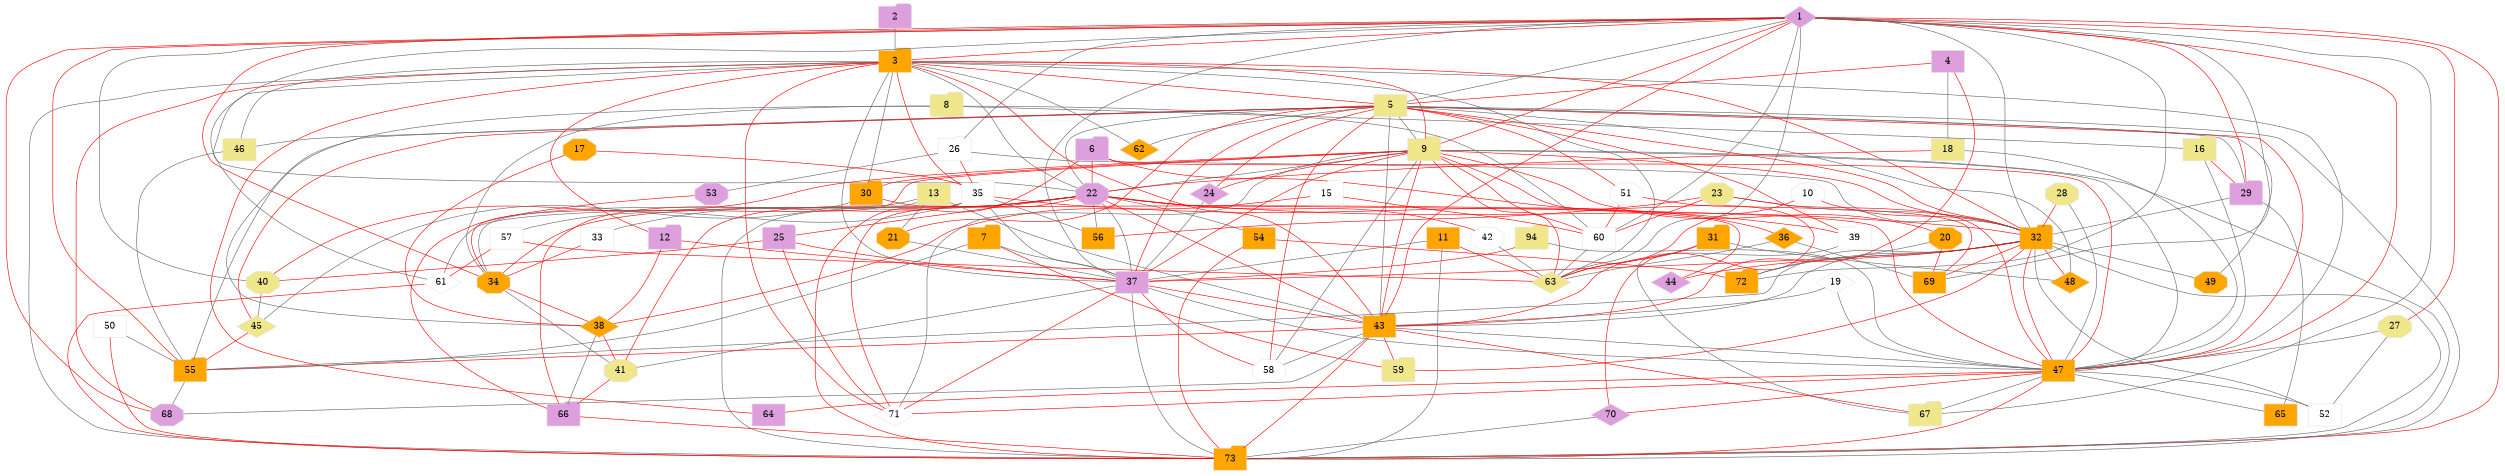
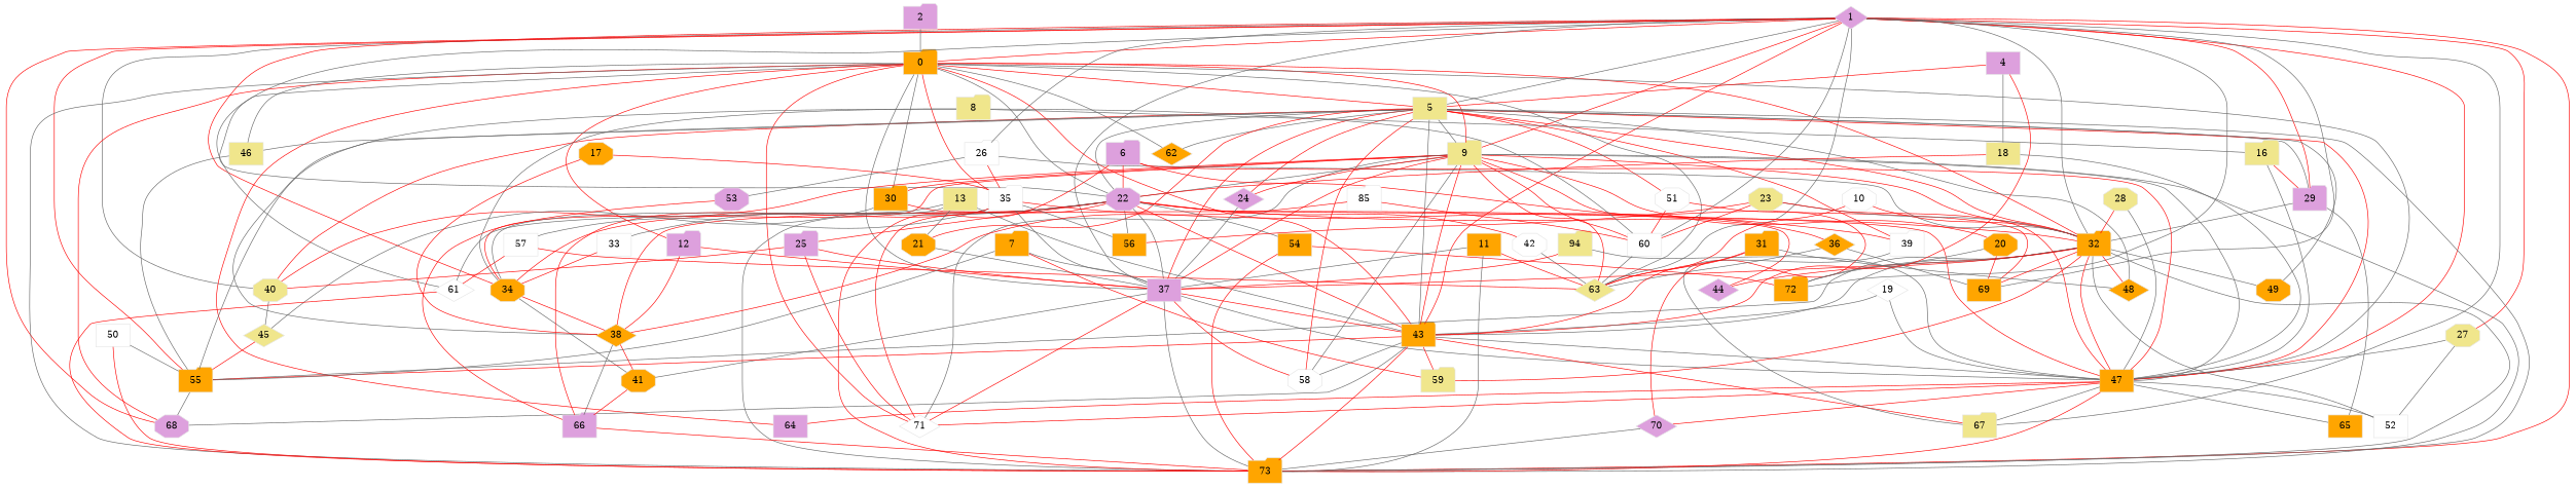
  graph {
    node [color=gray90 fillcolor=orange shape=folder style=filled]
    edge [color=red weight=1.0]
    1 [fillcolor=plum shape=diamond]
-   3
+   3 [label=0]
    5 [fillcolor=khaki shape=box]
    9 [fillcolor=khaki]
    22 [fillcolor=plum shape=octagon]
    26 [fillcolor=white]
    27 [fillcolor=khaki shape=octagon]
    29 [fillcolor=plum]
    32
    34 [shape=octagon]
    37 [fillcolor=plum shape=box]
    40 [fillcolor=khaki shape=octagon]
    43
    47 [shape=box]
    55
    60 [fillcolor=white shape=box]
    63 [fillcolor=khaki shape=diamond]
    67 [fillcolor=khaki]
    68 [fillcolor=plum shape=octagon]
    69 [shape=box]
    72
    73
    12 [fillcolor=plum]
    30
    35 [fillcolor=white]
    46 [fillcolor=khaki shape=box]
    61 [fillcolor=white shape=diamond]
    62 [shape=diamond]
    64 [fillcolor=plum shape=box]
    71 [fillcolor=white shape=diamond]
    21 [shape=octagon]
    24 [fillcolor=plum shape=diamond]
    39 [fillcolor=white]
    45 [fillcolor=khaki shape=diamond]
    48 [shape=diamond]
    49 [shape=octagon]
    51 [fillcolor=white shape=octagon]
    58 [fillcolor=white shape=octagon]
    20 [shape=octagon]
    70 [fillcolor=plum shape=diamond]
    38 [shape=diamond]
    25 [fillcolor=plum]
    33 [fillcolor=white shape=box]
    42 [fillcolor=white shape=octagon]
    54 [shape=box]
    56 [shape=box]
    53 [fillcolor=plum shape=octagon]
    52 [fillcolor=white shape=box]
    65 [shape=box]
    59 [fillcolor=khaki]
    44 [fillcolor=plum shape=diamond]
-   41 [fillcolor=khaki shape=octagon]
+   41 [shape=octagon]
    2 [fillcolor=plum]
    57 [fillcolor=white shape=box]
    66 [fillcolor=plum]
    4 [fillcolor=plum shape=box]
    18 [fillcolor=khaki shape=box]
    6 [fillcolor=plum]
    36 [shape=diamond]
    7
    8 [fillcolor=khaki]
    16 [fillcolor=khaki]
    10 [fillcolor=white shape=octagon]
    11 [shape=box]
    13 [fillcolor=khaki shape=box]
    n66 [fillcolor=khaki label=94]
-   15 [fillcolor=white]
+   15 [fillcolor=white label=85]
    17 [shape=octagon]
    19 [fillcolor=white shape=diamond]
    23 [fillcolor=khaki shape=octagon]
    28 [fillcolor=khaki shape=octagon]
    31
    50 [fillcolor=white shape=box]
    1 -- 3
    1 -- 5 [color=gray40 weight=2.0]
    1 -- 9
    1 -- 22 [color=gray40]
    1 -- 26 [color=gray40 weight=2.0]
    1 -- 27
    1 -- 29
    1 -- 32 [color=gray40 weight=2.0]
    1 -- 34
    1 -- 37 [color=gray40]
    1 -- 40 [color=gray40]
    1 -- 43
    1 -- 47 [weight=2.0]
    1 -- 55
    1 -- 60 [color=gray40]
    1 -- 63 [color=gray40]
    1 -- 67 [color=gray40]
    1 -- 68
    1 -- 69 [color=gray40 weight=2.0]
    1 -- 72 [color=gray40]
    1 -- 73 [weight=3.0]
    3 -- 5
    3 -- 9
    3 -- 22 [color=gray40]
    3 -- 32
    3 -- 37 [color=gray40 weight=2.0]
    3 -- 43
    3 -- 47 [color=gray40]
    3 -- 63 [color=gray40]
    3 -- 68
    3 -- 73 [color=gray40]
    3 -- 12
    3 -- 30 [color=gray40]
    3 -- 35
    3 -- 46 [color=gray40]
    3 -- 61 [color=gray40]
    3 -- 62 [color=gray40]
    3 -- 64
    3 -- 71
    5 -- 9 [color=gray40 weight=3.0]
    5 -- 22 [color=gray40]
    5 -- 29 [color=gray40]
    5 -- 32
    5 -- 37
    5 -- 43 [color=gray40]
    5 -- 47
    5 -- 55 [color=gray40]
    5 -- 73 [color=gray40]
    5 -- 46 [color=gray40]
    5 -- 62 [color=gray40]
    5 -- 21 [weight=3.0]
    5 -- 24
    5 -- 39
-   5 -- 45
+   5 -- 40
    5 -- 48 [color=gray40 weight=2.0]
    5 -- 49 [color=gray40]
    5 -- 51
    5 -- 58
    9 -- 22 [color=gray40]
    9 -- 32 [weight=2.0]
    9 -- 34
    9 -- 37 [weight=2.0]
    9 -- 40
    9 -- 43
    9 -- 47 [color=gray40 weight=2.0]
    9 -- 60
    9 -- 63 [weight=2.0]
    9 -- 73 [color=gray40]
    9 -- 30
    9 -- 71 [color=gray40]
    9 -- 24
    9 -- 58 [color=gray40]
    9 -- 20
    9 -- 70
    22 -- 32
    22 -- 34
    22 -- 37 [color=gray40 weight=3.0]
    22 -- 43 [weight=2.0]
    22 -- 47
    22 -- 73 [color=gray40 weight=2.0]
    22 -- 71
-   22 -- 41
+   22 -- 38
    22 -- 25
    22 -- 33 [color=gray40]
    22 -- 42
    22 -- 54 [color=gray40]
    22 -- 56 [color=gray40]
    26 -- 32 [color=gray40]
    26 -- 35
    26 -- 53 [color=gray40 weight=2.0]
    27 -- 47 [color=gray40]
    27 -- 52 [color=gray40]
    29 -- 32 [color=gray40]
    29 -- 65 [color=gray40 weight=2.0]
    32 -- 37 [weight=2.0]
    32 -- 43 [color=gray40]
    32 -- 47
    32 -- 55 [color=gray40]
    32 -- 69
    32 -- 72 [color=gray40]
    32 -- 73 [color=gray40]
    32 -- 48
    32 -- 49 [color=gray40]
    32 -- 52 [color=gray40]
    32 -- 59 [weight=2.0]
    32 -- 44
    34 -- 38
    34 -- 41 [color=gray40]
    37 -- 43
    37 -- 47 [color=gray40 weight=2.0]
    37 -- 73 [color=gray40 weight=2.0]
    37 -- 71
    37 -- 58
    37 -- 41 [color=gray40]
    40 -- 45 [color=gray40]
    43 -- 47 [color=gray40]
    43 -- 55
    43 -- 67
    43 -- 68 [color=gray40]
    43 -- 73
    43 -- 58 [color=gray40]
    43 -- 59
    47 -- 67 [color=gray40]
    47 -- 73
    47 -- 64
    47 -- 71
    47 -- 70
    47 -- 52 [color=gray40]
    47 -- 65 [color=gray40]
    55 -- 68 [color=gray40]
    60 -- 63 [color=gray40]
    12 -- 37
    12 -- 38
    30 -- 45 [color=gray40]
    30 -- 44
    35 -- 37 [color=gray40]
    35 -- 39
    35 -- 56 [color=gray40]
    35 -- 57 [color=gray40]
    35 -- 66
    46 -- 55 [color=gray40]
    61 -- 73
    21 -- 37 [color=gray40]
    24 -- 37 [color=gray40]
    39 -- 67 [color=gray40]
    45 -- 55
    51 -- 60
    51 -- 69
    20 -- 69
    20 -- 72 [color=gray40]
    70 -- 73 [color=gray40]
    38 -- 41
    38 -- 66 [color=gray40]
    25 -- 37
    25 -- 40
    25 -- 71
    33 -- 34
    42 -- 63 [color=gray40]
    54 -- 72
    54 -- 73
    53 -- 66
    41 -- 66
    2 -- 3 [color=gray40]
    57 -- 63
    57 -- 61
    66 -- 73
    4 -- 5
    4 -- 43
    4 -- 18 [color=gray40]
    18 -- 22
    18 -- 47 [color=gray40]
    6 -- 22
    6 -- 47
    6 -- 73
    6 -- 36
    36 -- 63 [color=gray40]
    36 -- 69 [color=gray40]
    7 -- 37 [color=gray40]
    7 -- 55 [color=gray40]
    7 -- 59
    8 -- 34 [color=gray40]
    8 -- 60 [color=gray40]
    8 -- 38 [color=gray40]
    8 -- 16 [color=gray40]
    16 -- 29
    16 -- 47 [color=gray40]
    10 -- 32
    10 -- 63
    11 -- 37 [color=gray40]
    11 -- 63
    11 -- 73 [color=gray40]
    13 -- 34 [color=gray40]
    13 -- 43 [color=gray40]
    13 -- 61 [color=gray40]
    13 -- 21 [color=gray40]
    n66 -- 37
    n66 -- 47 [color=gray40]
    15 -- 60
    15 -- 38
    17 -- 35
    17 -- 38
    19 -- 43 [color=gray40 weight=2.0]
    19 -- 47 [color=gray40]
    23 -- 32 [color=gray40]
    23 -- 47
    23 -- 60
    23 -- 56
    28 -- 32
    28 -- 47 [color=gray40]
    31 -- 43
    31 -- 63
    31 -- 48 [color=gray40]
    50 -- 55 [color=gray40]
    50 -- 73
  }
